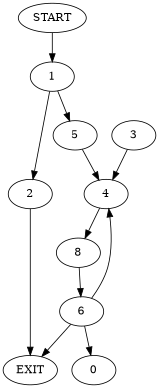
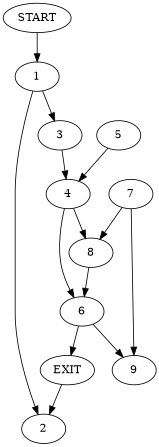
  digraph {
    n1 [label=START]
    1
    2
    3
    n5 [label=EXIT]
    4
    6
    8
    5
-   9 [label=0]
+   9
+   7
    n1 -> 1
    1 -> 2
-   1 -> 5
-   2 -> n5
+   1 -> 3
+   n5 -> 2
    3 -> 4
-   6 -> 4
+   4 -> 6
    4 -> 8
    6 -> n5
    6 -> 9
    8 -> 6
    5 -> 4
+   7 -> 8
+   7 -> 9
  }
